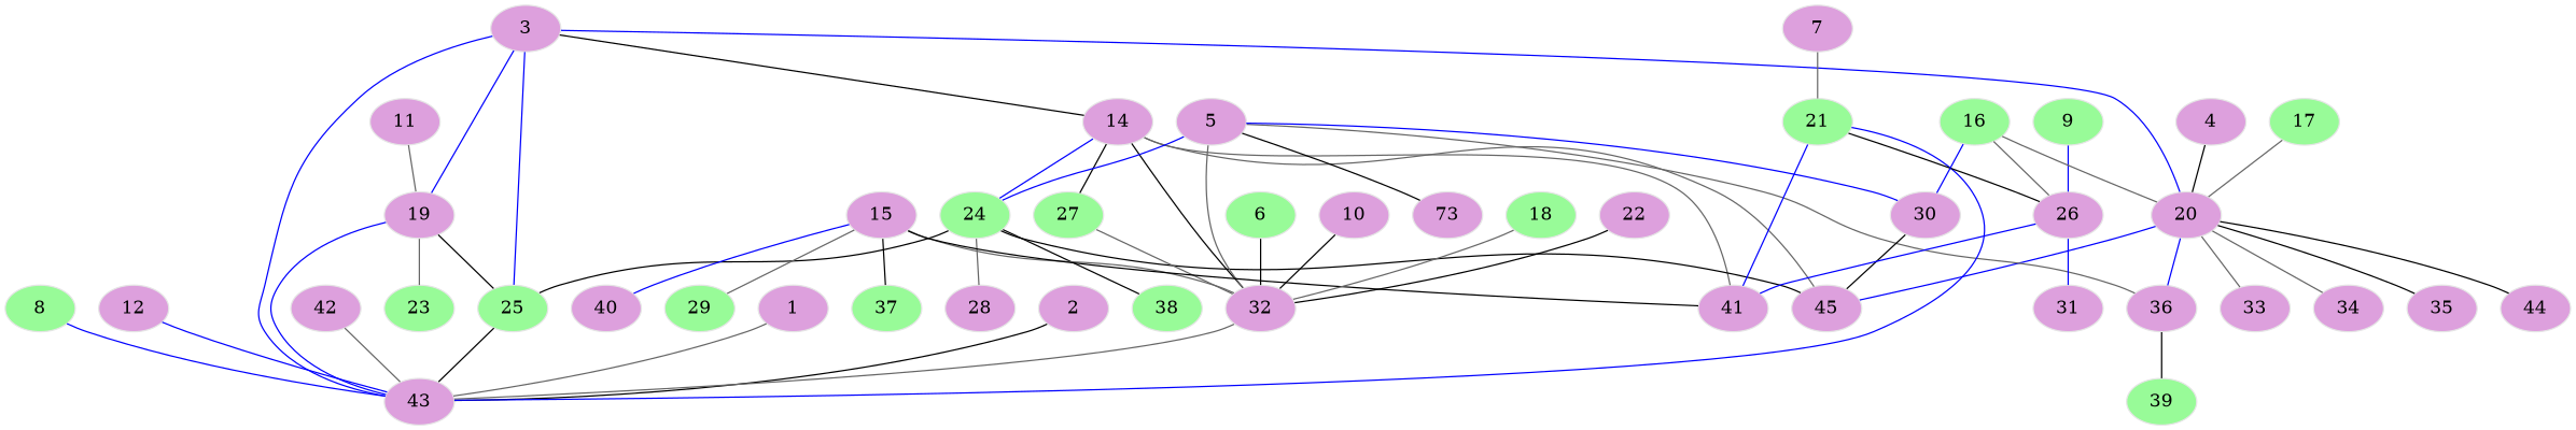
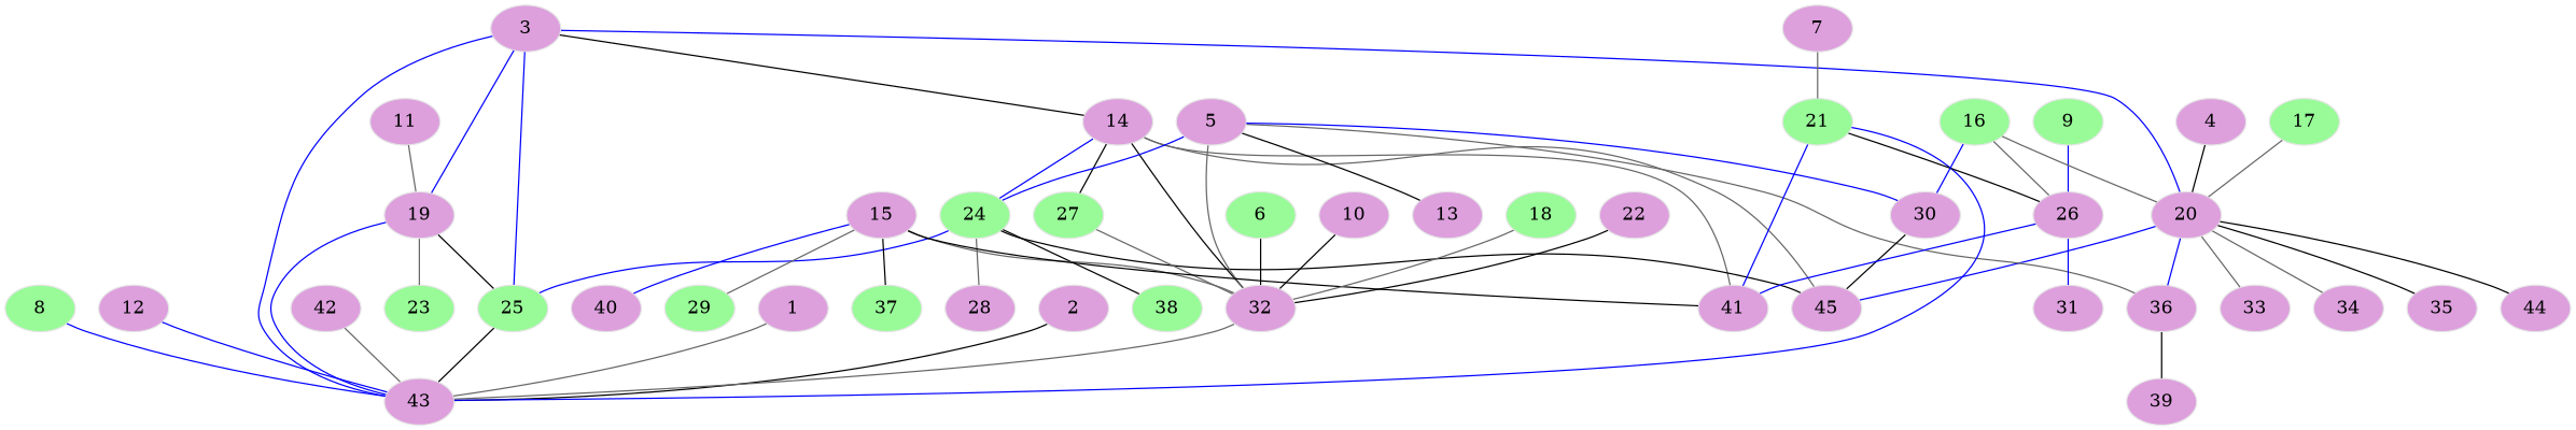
  graph {
    node [color=gray90 fillcolor=plum style=filled]
    edge [color=black weight=1.0]
    1
    43
    2
    3
    14
    19
    20
    25 [fillcolor=palegreen]
    24 [fillcolor=palegreen]
    32
    27 [fillcolor=palegreen]
    41
    45
    23 [fillcolor=palegreen]
    36
    33
    34
    35
    44
    4
    5
-   13 [label=73]
+   13
    30
    28
    38 [fillcolor=palegreen]
-   39 [fillcolor=palegreen]
+   39
    6 [fillcolor=palegreen]
    21 [fillcolor=palegreen]
    7
    26
    8 [fillcolor=palegreen]
    9 [fillcolor=palegreen]
    31
    10
    11
    12
    15
    29 [fillcolor=palegreen]
    37 [fillcolor=palegreen]
    40
    16 [fillcolor=palegreen]
    17 [fillcolor=palegreen]
    18 [fillcolor=palegreen]
    22
    42
    1 -- 43 [color=gray40]
    2 -- 43
    3 -- 43 [color=blue]
    3 -- 14
    3 -- 19 [color=blue]
    3 -- 20 [color=blue]
    3 -- 25 [color=blue]
    14 -- 24 [color=blue]
    14 -- 32
    14 -- 27
    14 -- 41 [color=gray40]
    14 -- 45 [color=gray40 weight=2.0]
    19 -- 43 [color=blue]
    19 -- 25
    19 -- 23 [color=gray40]
    20 -- 45 [color=blue]
    20 -- 36 [color=blue weight=2.0]
    20 -- 33 [color=gray40]
    20 -- 34 [color=gray40]
    20 -- 35
    20 -- 44
    25 -- 43
-   24 -- 25
+   24 -- 25 [color=blue]
    24 -- 45 [weight=2.0]
    24 -- 28 [color=gray40]
    24 -- 38
    32 -- 43 [color=gray40]
    27 -- 32 [color=gray40]
    36 -- 39
    4 -- 20
    5 -- 24 [color=blue]
    5 -- 32 [color=gray40 weight=3.0]
    5 -- 36 [color=gray40]
    5 -- 13
    5 -- 30 [color=blue]
    30 -- 45
    6 -- 32
    21 -- 43 [color=blue]
    21 -- 41 [color=blue weight=2.0]
    21 -- 26
    7 -- 21 [color=gray40]
    26 -- 41 [color=blue weight=2.0]
    26 -- 31 [color=blue]
    8 -- 43 [color=blue]
    9 -- 26 [color=blue]
    10 -- 32
    11 -- 19 [color=gray40]
    12 -- 43 [color=blue]
    15 -- 32 [color=gray40]
    15 -- 41
    15 -- 29 [color=gray40]
    15 -- 37
    15 -- 40 [color=blue]
    16 -- 20 [color=gray40 weight=2.0]
    16 -- 30 [color=blue]
    16 -- 26 [color=gray40]
    17 -- 20 [color=gray40]
    18 -- 32 [color=gray40]
    22 -- 32
    42 -- 43 [color=gray40]
  }
